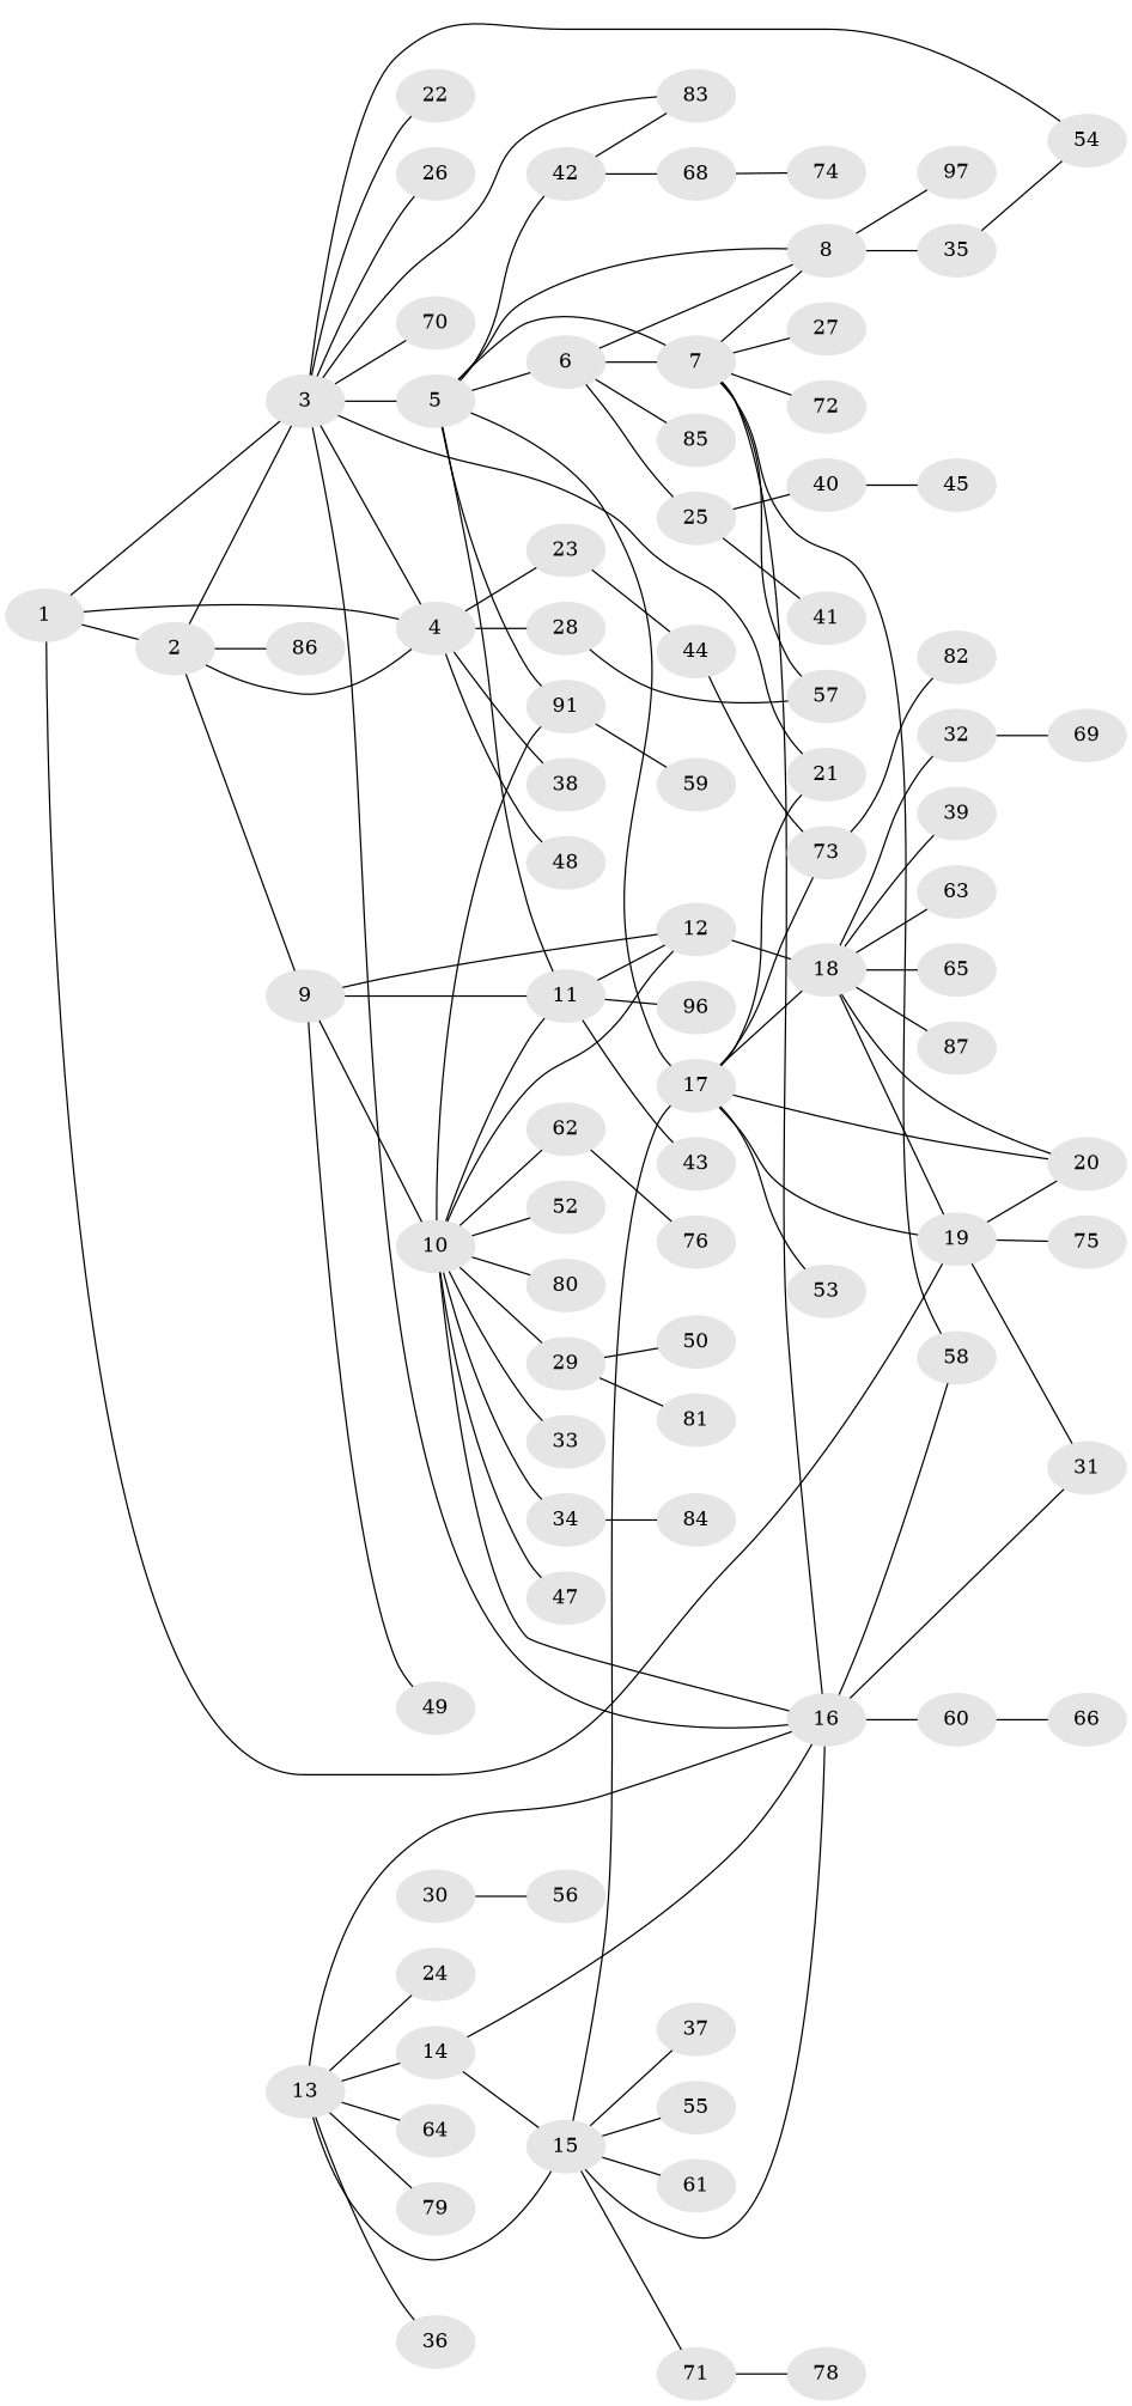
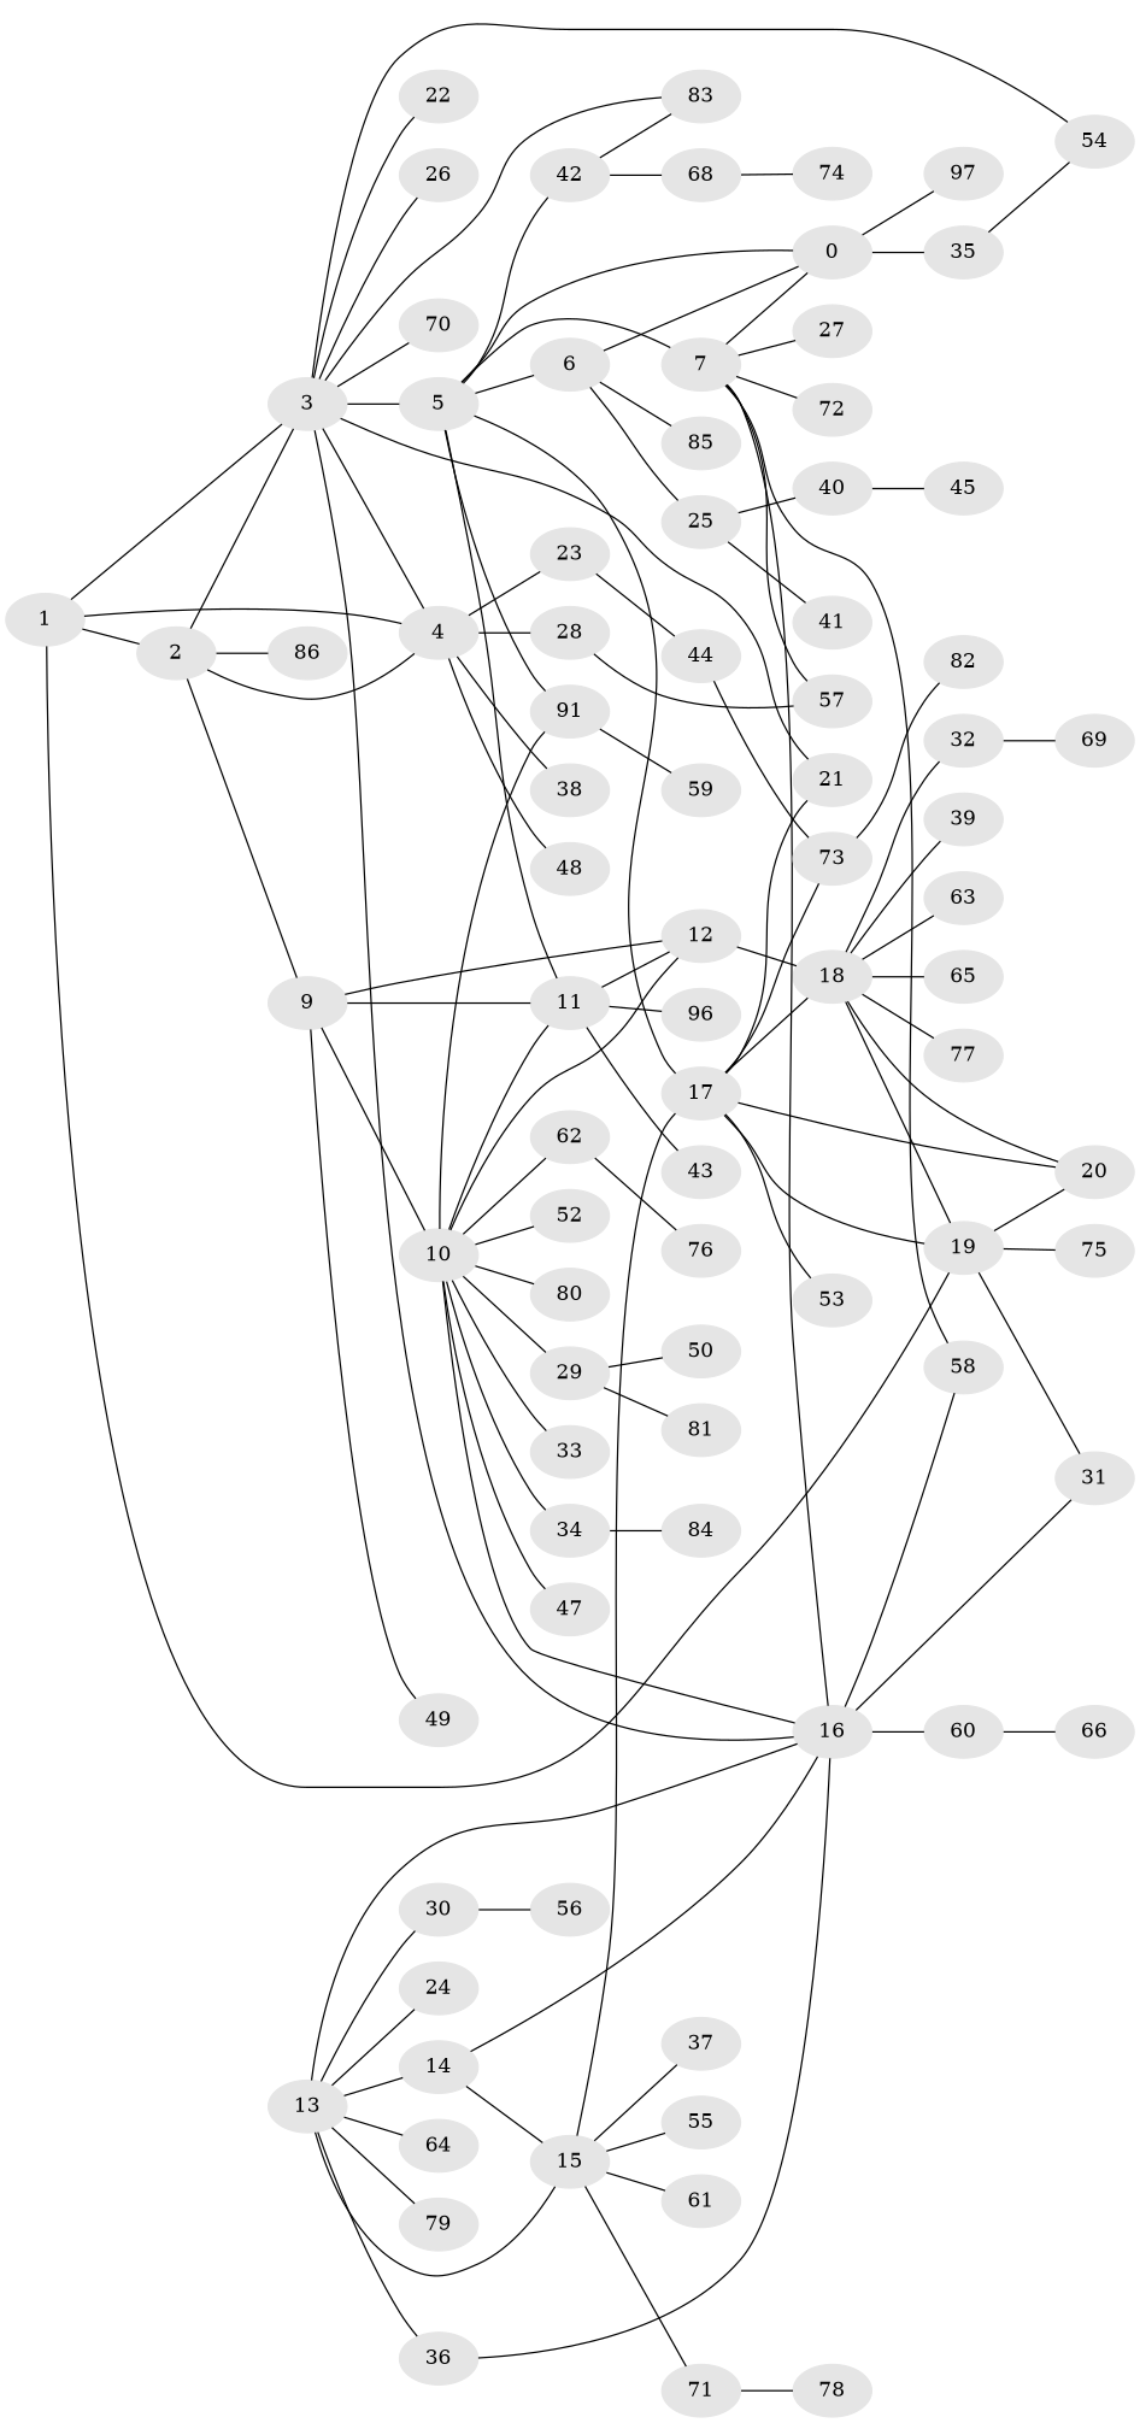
  graph {
    rankdir=LR
    node [color=gray90 style=filled]
    1
    2
    3
    4
    19
    9
    86
    5
    16
    21
    22
    26
    54
    70
    83
    23
    28
    38
    48
    31
    20
    75
    11
    10
    12
    49
    6
    7
-   8
+   8 [label=0]
    17
    42
    n32 [label=91]
    58
    60
    44
    57
    25
    85
    27
    72
    35
    n42 [label=97]
    43
    n44 [label=96]
    18
    53
    73
    68
    59
    40
    41
    29
    33
    34
    47
    52
    62
    80
    50
    81
    84
    76
    32
    39
    63
    65
-   77 [label=87]
+   77
    13
    14
    15
    24
    30
    36
    64
    79
    37
    55
    61
    71
    56
    78
    66
    82
    69
    45
    74
    1 -- 2
    1 -- 3
    1 -- 4
    1 -- 19
    2 -- 3
    2 -- 4
    2 -- 9
    2 -- 86
    3 -- 4
    3 -- 5
    3 -- 16
    3 -- 21
    3 -- 22
    3 -- 26
    3 -- 54
    3 -- 70
    3 -- 83
    4 -- 23
    4 -- 28
    4 -- 38
    4 -- 48
    19 -- 31
    19 -- 20
    19 -- 75
    9 -- 11
    9 -- 10
    9 -- 12
    9 -- 49
    5 -- 11
    5 -- 6
    5 -- 7
    5 -- 8
    5 -- 17
    5 -- 42
    5 -- n32
    16 -- 31
    16 -- 58
    16 -- 60
    23 -- 44
    28 -- 57
    11 -- 12
    11 -- 43
    11 -- n44
    10 -- 16
    10 -- 11
    10 -- 12
    10 -- n32
    10 -- 29
    10 -- 33
    10 -- 34
    10 -- 47
    10 -- 52
    10 -- 62
    10 -- 80
    12 -- 18
-   6 -- 7
    6 -- 8
    6 -- 25
    6 -- 85
    7 -- 16
    7 -- 8
    7 -- 58
    7 -- 57
    7 -- 27
    7 -- 72
    8 -- 35
    8 -- n42
    17 -- 19
    17 -- 21
    17 -- 20
    17 -- 18
    17 -- 53
    17 -- 73
    42 -- 83
    42 -- 68
    n32 -- 59
    60 -- 66
    44 -- 73
    25 -- 40
    25 -- 41
    35 -- 54
    18 -- 19
    18 -- 20
    18 -- 32
    18 -- 39
    18 -- 63
    18 -- 65
    18 -- 77
    73 -- 82
    68 -- 74
    40 -- 45
    29 -- 50
    29 -- 81
    34 -- 84
    62 -- 76
    32 -- 69
    13 -- 16
    13 -- 14
    13 -- 15
    13 -- 24
+   13 -- 30
    13 -- 36
    13 -- 64
    13 -- 79
    14 -- 16
    14 -- 15
-   15 -- 16
+   36 -- 16
    15 -- 17
    15 -- 37
    15 -- 55
    15 -- 61
    15 -- 71
    30 -- 56
    71 -- 78
  }
